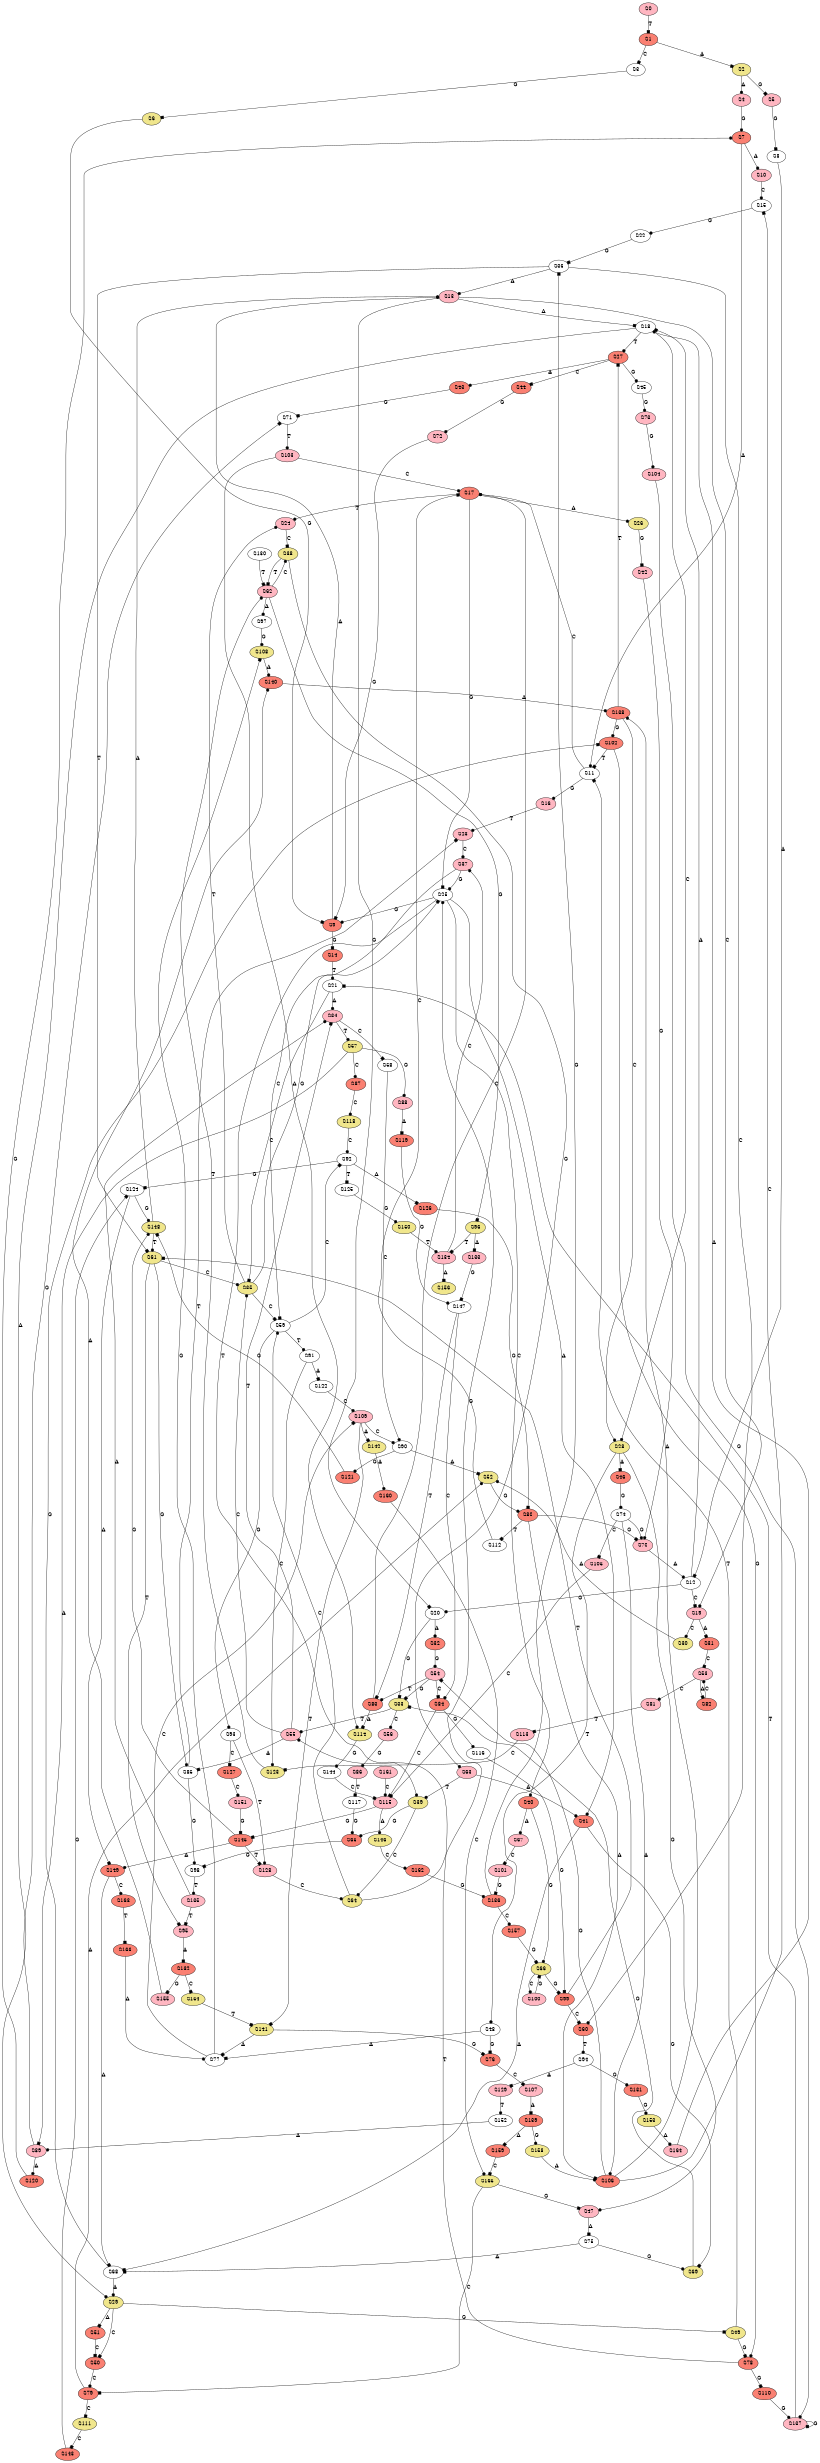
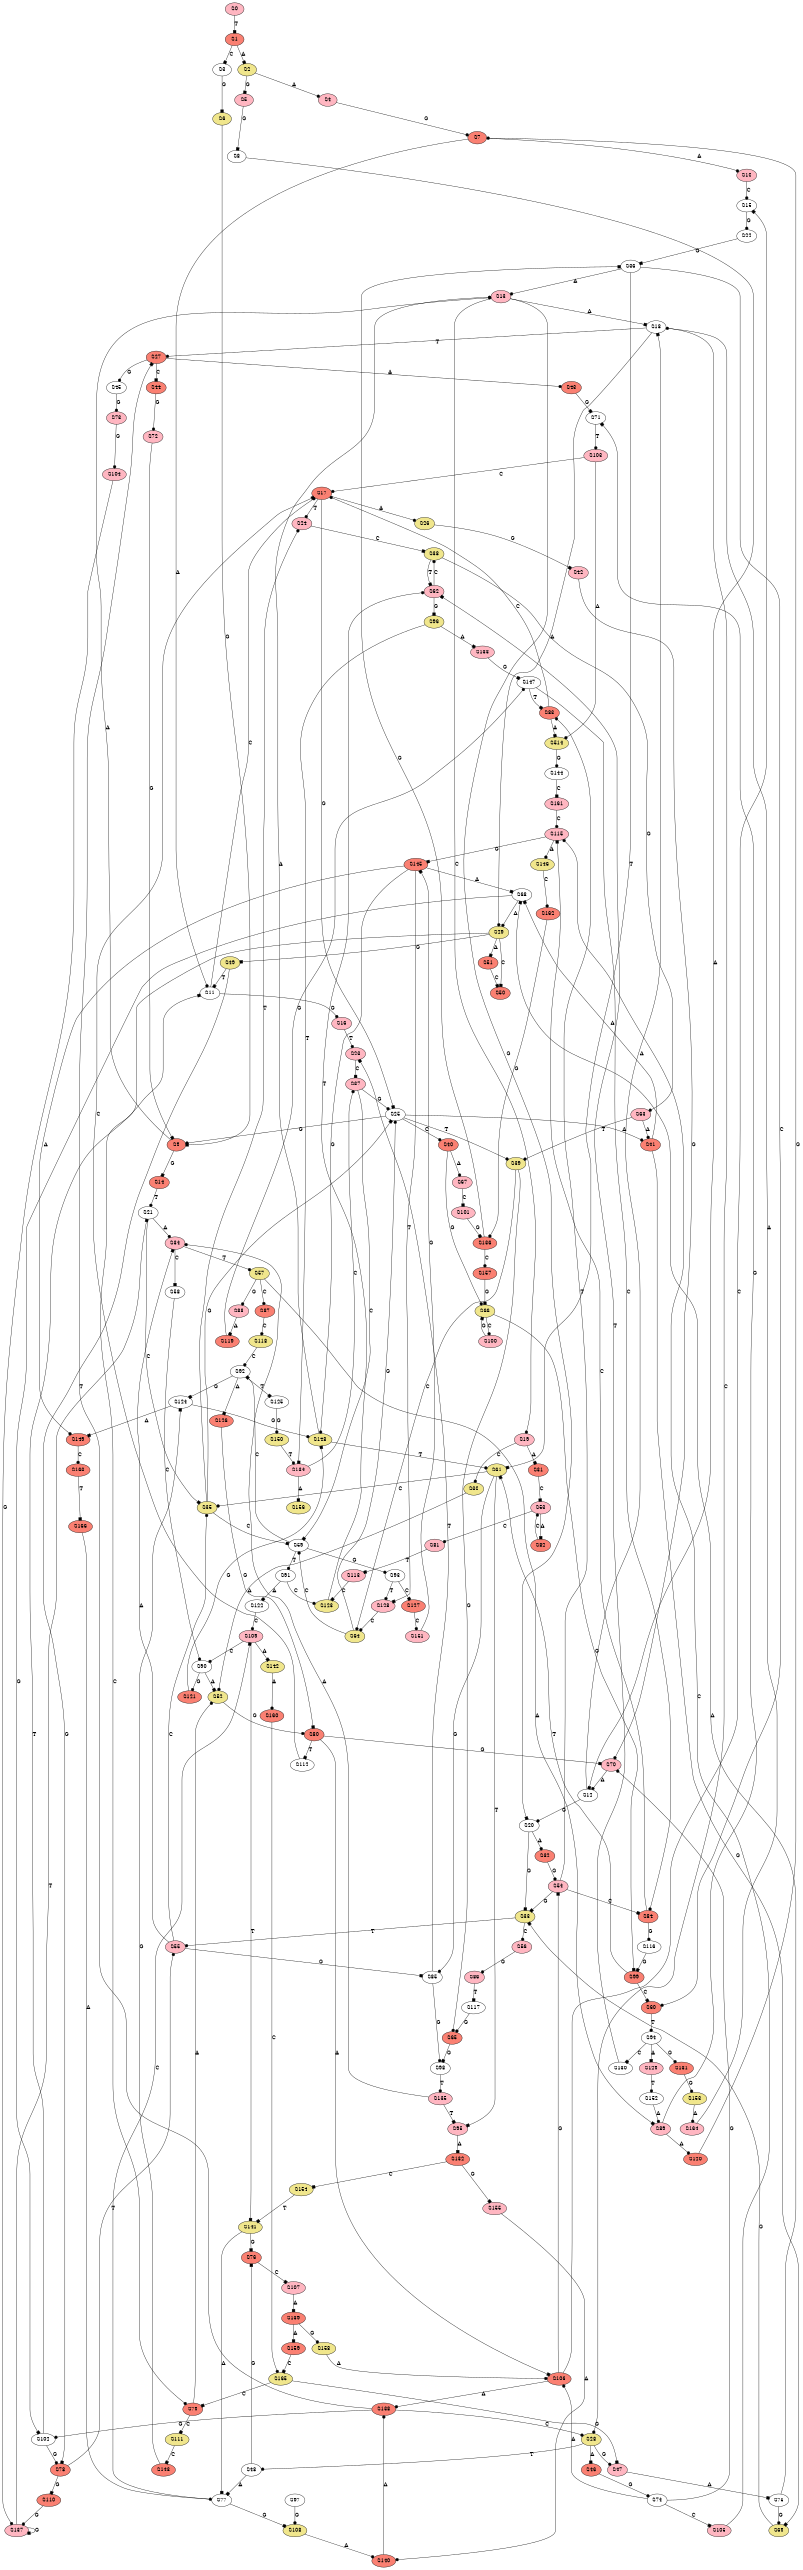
  strict digraph {
    node [fillcolor=salmon style=filled]
    edge [arrowhead=dot]
    S0 [fillcolor=lightpink]
    S1
    S2 [fillcolor=khaki]
    S3 [fillcolor=white]
    S4 [fillcolor=lightpink]
    S5 [fillcolor=lightpink]
    S6 [fillcolor=khaki]
    S7
    S8 [fillcolor=white]
    S9
    S10 [fillcolor=lightpink]
    S11 [fillcolor=white]
    S12 [fillcolor=white]
    S13 [fillcolor=lightpink]
    S14
    S15 [fillcolor=white]
    S16 [fillcolor=lightpink]
    S17
    S18 [fillcolor=white]
    S19 [fillcolor=lightpink]
    S20 [fillcolor=white]
    S21 [fillcolor=white]
    S22 [fillcolor=white]
    S23 [fillcolor=lightpink]
    S24 [fillcolor=lightpink]
    S25 [fillcolor=white]
    S26 [fillcolor=khaki]
    S27
    S28 [fillcolor=khaki]
    S29 [fillcolor=khaki]
    S30 [fillcolor=khaki]
    S31
    S32
    S33 [fillcolor=khaki]
    S34 [fillcolor=lightpink]
    S35 [fillcolor=khaki]
    S36 [fillcolor=white]
    S37 [fillcolor=lightpink]
    S38 [fillcolor=khaki]
    S39 [fillcolor=khaki]
    S40
    S41
    S42 [fillcolor=lightpink]
    S43
    S44
    S45 [fillcolor=white]
    S46
    S47 [fillcolor=lightpink]
    S48 [fillcolor=white]
    S49 [fillcolor=khaki]
    S50
    S51
    S52 [fillcolor=khaki]
    S53 [fillcolor=lightpink]
    S54 [fillcolor=lightpink]
    S55 [fillcolor=lightpink]
    S56 [fillcolor=lightpink]
    S57 [fillcolor=khaki]
    S58 [fillcolor=white]
    S59 [fillcolor=white]
    S60
    S61 [fillcolor=khaki]
    S62 [fillcolor=lightpink]
    S63 [fillcolor=lightpink]
    S64 [fillcolor=khaki]
    S65
    S66 [fillcolor=khaki]
    S67 [fillcolor=lightpink]
    S68 [fillcolor=white]
    S69 [fillcolor=khaki]
    S70 [fillcolor=lightpink]
    S71 [fillcolor=white]
    S72 [fillcolor=lightpink]
    S73 [fillcolor=lightpink]
    S74 [fillcolor=white]
    S75 [fillcolor=white]
    S76
    S77 [fillcolor=white]
    S78
    S79
    S80
    S81 [fillcolor=lightpink]
    S82
    S83
    S84
    S85 [fillcolor=white]
    S86 [fillcolor=lightpink]
    S87
    S88 [fillcolor=lightpink]
    S89 [fillcolor=lightpink]
    S90 [fillcolor=white]
    S91 [fillcolor=white]
    S92 [fillcolor=white]
    S93 [fillcolor=white]
    S94 [fillcolor=white]
    S95 [fillcolor=lightpink]
    S96 [fillcolor=khaki]
    S97 [fillcolor=white]
    S98 [fillcolor=white]
    S99
    S100 [fillcolor=lightpink]
    S101 [fillcolor=lightpink]
-   S102
+   S102 [fillcolor=white]
    S103 [fillcolor=lightpink]
    S104 [fillcolor=lightpink]
    S105 [fillcolor=lightpink]
    S106
    S107 [fillcolor=lightpink]
    S108 [fillcolor=khaki]
    S109 [fillcolor=lightpink]
    S110
    S111 [fillcolor=khaki]
    S112 [fillcolor=white]
    S113 [fillcolor=lightpink]
-   S114 [fillcolor=khaki]
+   S114 [fillcolor=khaki label=S514]
    S115 [fillcolor=lightpink]
    S116 [fillcolor=white]
    S117 [fillcolor=white]
    S118 [fillcolor=khaki]
    S119
    S120
    S121
    S122 [fillcolor=white]
    S123 [fillcolor=khaki]
    S124 [fillcolor=white]
    S125 [fillcolor=white]
    S126
    S127
    S128 [fillcolor=lightpink]
    S129 [fillcolor=lightpink]
    S130 [fillcolor=white]
    S131
    S132
    S133 [fillcolor=lightpink]
    S134 [fillcolor=lightpink]
    S135 [fillcolor=lightpink]
    S136
    S137 [fillcolor=lightpink]
    S138
    S139
    S140
    S141 [fillcolor=khaki]
    S142 [fillcolor=khaki]
    S143
    S144 [fillcolor=white]
    S145
    S146 [fillcolor=khaki]
    S147 [fillcolor=white]
    S148 [fillcolor=khaki]
    S149
    S150 [fillcolor=khaki]
    S151 [fillcolor=lightpink]
    S152 [fillcolor=white]
    S153 [fillcolor=khaki]
    S154 [fillcolor=khaki]
    S155 [fillcolor=lightpink]
    S156 [fillcolor=khaki]
    S157
    S158 [fillcolor=khaki]
    S159
    S160
    S161 [fillcolor=lightpink]
    S162
    S163
    S164 [fillcolor=lightpink]
    S165 [fillcolor=khaki]
    S166
    S0 -> S1 [arrowhead=box label=T]
    S1 -> S2 [arrowhead=box label=A]
    S1 -> S3 [arrowhead=box label=C]
    S2 -> S4 [label=A]
    S2 -> S5 [arrowhead=box label=G]
    S3 -> S6 [arrowhead=box label=G]
    S4 -> S7 [label=G]
    S5 -> S8 [arrowhead=box label=G]
    S6 -> S9 [arrowhead=box label=G]
    S7 -> S10 [label=A]
    S7 -> S11 [label=A]
    S8 -> S12 [arrowhead=box label=A]
    S9 -> S13 [label=A]
    S9 -> S14 [arrowhead=box label=G]
    S10 -> S15 [label=C]
    S11 -> S16 [label=G]
    S11 -> S17 [label=C]
    S12 -> S18 [arrowhead=box label=A]
-   S12 -> S19 [arrowhead=box label=C]
    S12 -> S20 [label=G]
    S13 -> S18 [arrowhead=box label=A]
    S13 -> S19 [label=C]
    S13 -> S20 [arrowhead=box label=G]
    S14 -> S21 [label=T]
    S15 -> S22 [label=G]
    S16 -> S23 [label=T]
    S17 -> S24 [label=T]
    S17 -> S25 [arrowhead=box label=G]
    S17 -> S26 [label=A]
    S18 -> S27 [label=T]
    S18 -> S28 [label=C]
    S18 -> S29 [label=A]
    S19 -> S30 [label=C]
    S19 -> S31 [arrowhead=box label=A]
    S20 -> S32 [label=A]
    S20 -> S33 [arrowhead=box label=G]
    S21 -> S34 [label=A]
    S21 -> S35 [arrowhead=box label=C]
    S22 -> S36 [arrowhead=box label=G]
-   S23 -> S37 [label=C]
+   S23 -> S37 [arrowhead=box label=C]
    S24 -> S38 [arrowhead=box label=C]
    S25 -> S9 [label=G]
    S25 -> S39 [label=T]
    S25 -> S40 [label=C]
    S25 -> S41 [label=A]
    S26 -> S42 [arrowhead=box label=G]
    S27 -> S43 [label=A]
    S27 -> S44 [arrowhead=box label=C]
    S27 -> S45 [label=G]
    S28 -> S46 [arrowhead=box label=A]
    S28 -> S47 [label=G]
    S28 -> S48 [label=T]
    S29 -> S49 [arrowhead=box label=G]
    S29 -> S50 [arrowhead=box label=C]
    S29 -> S51 [arrowhead=box label=A]
    S30 -> S52 [label=A]
    S31 -> S53 [arrowhead=box label=C]
    S32 -> S54 [label=G]
    S33 -> S55 [label=T]
    S33 -> S56 [label=C]
    S34 -> S57 [label=T]
    S34 -> S58 [arrowhead=box label=C]
    S35 -> S24 [label=T]
    S35 -> S25 [arrowhead=box label=G]
    S35 -> S59 [arrowhead=box label=C]
    S36 -> S13 [label=A]
    S36 -> S60 [label=C]
    S36 -> S61 [arrowhead=box label=T]
    S37 -> S25 [label=G]
    S37 -> S59 [arrowhead=box label=C]
    S38 -> S62 [arrowhead=box label=T]
    S38 -> S63 [label=G]
    S39 -> S64 [label=C]
    S39 -> S65 [label=G]
    S40 -> S66 [label=G]
    S40 -> S67 [label=A]
    S41 -> S68 [arrowhead=box label=A]
    S41 -> S69 [arrowhead=box label=G]
    S42 -> S70 [label=G]
    S43 -> S71 [arrowhead=box label=G]
    S44 -> S72 [label=G]
    S45 -> S73 [label=G]
    S46 -> S74 [label=G]
    S47 -> S75 [arrowhead=box label=A]
    S48 -> S76 [arrowhead=box label=G]
    S48 -> S77 [arrowhead=box label=A]
    S49 -> S11 [arrowhead=box label=T]
    S49 -> S78 [arrowhead=box label=G]
-   S50 -> S79 [label=C]
+   S29 -> S79 [label=C]
    S51 -> S50 [arrowhead=box label=C]
    S52 -> S80 [label=G]
    S53 -> S81 [label=C]
    S53 -> S82 [arrowhead=box label=A]
    S54 -> S33 [arrowhead=box label=G]
    S54 -> S83 [label=T]
    S54 -> S84 [arrowhead=box label=C]
-   S55 -> S34 [arrowhead=box label=T]
+   S55 -> S34 [arrowhead=box label=A]
    S55 -> S35 [label=C]
-   S55 -> S85 [arrowhead=box label=A]
+   S55 -> S85 [arrowhead=box label=G]
    S56 -> S86 [label=G]
    S57 -> S87 [label=C]
    S57 -> S88 [label=G]
    S57 -> S89 [arrowhead=box label=A]
    S58 -> S90 [label=C]
    S59 -> S91 [label=T]
    S59 -> S92 [arrowhead=box label=C]
    S59 -> S93 [label=G]
    S60 -> S94 [label=T]
    S61 -> S35 [label=C]
    S61 -> S85 [label=G]
    S61 -> S95 [arrowhead=box label=T]
    S62 -> S38 [label=C]
    S62 -> S96 [arrowhead=box label=G]
-   S62 -> S97 [label=A]
    S63 -> S39 [label=T]
    S63 -> S41 [label=A]
    S64 -> S25 [label=G]
    S64 -> S59 [label=C]
    S65 -> S98 [arrowhead=box label=G]
    S66 -> S99 [arrowhead=box label=G]
    S66 -> S100 [label=C]
    S67 -> S101 [arrowhead=box label=C]
    S68 -> S29 [label=A]
    S68 -> S102 [arrowhead=box label=G]
    S69 -> S33 [arrowhead=box label=G]
    S70 -> S12 [label=A]
    S71 -> S103 [label=T]
    S72 -> S9 [arrowhead=box label=G]
    S73 -> S104 [label=G]
    S74 -> S70 [label=G]
    S74 -> S105 [arrowhead=box label=C]
    S74 -> S106 [label=A]
    S75 -> S68 [arrowhead=box label=A]
    S75 -> S69 [label=G]
    S76 -> S107 [arrowhead=box label=C]
    S77 -> S108 [arrowhead=box label=G]
    S77 -> S109 [arrowhead=box label=C]
    S78 -> S55 [label=T]
    S78 -> S110 [arrowhead=box label=G]
    S79 -> S52 [label=A]
    S79 -> S111 [arrowhead=box label=C]
    S80 -> S70 [arrowhead=box label=G]
    S80 -> S106 [arrowhead=box label=A]
    S80 -> S112 [arrowhead=box label=T]
    S81 -> S113 [arrowhead=box label=T]
    S82 -> S53 [label=C]
    S83 -> S17 [label=C]
    S83 -> S114 [arrowhead=box label=A]
    S84 -> S115 [arrowhead=box label=C]
    S84 -> S116 [label=G]
    S85 -> S23 [arrowhead=box label=T]
    S85 -> S98 [label=G]
    S86 -> S117 [arrowhead=box label=T]
    S87 -> S118 [label=C]
    S88 -> S119 [arrowhead=box label=A]
    S89 -> S71 [arrowhead=box label=G]
    S89 -> S120 [label=A]
    S90 -> S52 [arrowhead=box label=A]
    S90 -> S121 [label=G]
    S91 -> S122 [arrowhead=box label=A]
    S91 -> S123 [label=C]
    S92 -> S124 [arrowhead=box label=G]
    S92 -> S125 [arrowhead=box label=T]
    S92 -> S126 [arrowhead=box label=A]
    S93 -> S127 [arrowhead=box label=C]
    S93 -> S128 [label=T]
    S94 -> S129 [arrowhead=box label=A]
+   S94 -> S130 [arrowhead=box label=C]
    S94 -> S131 [label=G]
    S95 -> S132 [arrowhead=box label=A]
    S96 -> S133 [arrowhead=box label=A]
    S96 -> S134 [arrowhead=box label=T]
    S97 -> S108 [label=G]
    S98 -> S135 [label=T]
    S99 -> S60 [arrowhead=box label=C]
    S99 -> S61 [arrowhead=box label=T]
    S100 -> S66 [arrowhead=box label=G]
    S101 -> S136 [arrowhead=box label=G]
    S102 -> S11 [arrowhead=box label=T]
    S102 -> S78 [label=G]
    S103 -> S17 [label=C]
    S103 -> S114 [label=A]
    S104 -> S137 [label=G]
    S105 -> S115 [label=C]
    S106 -> S15 [arrowhead=box label=C]
    S106 -> S54 [arrowhead=box label=G]
    S106 -> S138 [label=A]
    S107 -> S139 [arrowhead=box label=A]
    S108 -> S140 [label=A]
    S109 -> S90 [label=C]
    S109 -> S141 [arrowhead=box label=T]
    S109 -> S142 [arrowhead=box label=A]
    S110 -> S137 [label=G]
    S111 -> S143 [arrowhead=box label=C]
    S112 -> S17 [arrowhead=box label=C]
    S113 -> S123 [arrowhead=box label=C]
    S114 -> S144 [label=G]
    S115 -> S145 [arrowhead=box label=G]
    S115 -> S146 [label=A]
    S116 -> S99 [arrowhead=box label=G]
    S117 -> S65 [label=G]
    S118 -> S92 [label=C]
    S119 -> S147 [label=G]
    S120 -> S7 [label=G]
    S121 -> S148 [arrowhead=box label=G]
    S122 -> S109 [label=C]
    S123 -> S62 [label=T]
    S124 -> S148 [label=G]
    S124 -> S149 [arrowhead=box label=A]
    S125 -> S150 [label=G]
    S126 -> S80 [arrowhead=box label=G]
    S127 -> S151 [label=C]
    S128 -> S64 [label=C]
    S129 -> S152 [label=T]
    S130 -> S62 [arrowhead=box label=T]
    S131 -> S153 [label=G]
    S132 -> S154 [arrowhead=box label=C]
    S132 -> S155 [arrowhead=box label=G]
    S133 -> S147 [arrowhead=box label=G]
    S134 -> S37 [label=C]
    S134 -> S156 [arrowhead=box label=A]
    S135 -> S34 [label=A]
    S135 -> S95 [arrowhead=box label=T]
    S136 -> S36 [arrowhead=box label=G]
    S136 -> S157 [label=C]
    S137 -> S21 [arrowhead=box label=T]
    S137 -> S137 [arrowhead=box label=G]
    S138 -> S27 [arrowhead=box label=T]
    S138 -> S28 [label=C]
    S138 -> S102 [label=G]
    S139 -> S158 [label=G]
    S139 -> S159 [arrowhead=box label=A]
    S140 -> S138 [label=A]
    S141 -> S76 [arrowhead=box label=G]
    S141 -> S77 [arrowhead=box label=A]
    S142 -> S160 [label=A]
    S143 -> S124 [arrowhead=box label=G]
-   S144 -> S115 [arrowhead=box label=C]
+   S144 -> S161 [arrowhead=box label=C]
    S145 -> S128 [arrowhead=box label=T]
    S145 -> S148 [label=G]
    S145 -> S149 [label=A]
    S146 -> S162 [label=C]
    S147 -> S83 [arrowhead=box label=T]
    S147 -> S84 [label=C]
    S148 -> S13 [label=A]
    S148 -> S61 [label=T]
-   S149 -> S68 [arrowhead=box label=A]
+   S145 -> S68 [arrowhead=box label=A]
    S149 -> S163 [label=C]
    S150 -> S134 [label=T]
    S151 -> S145 [arrowhead=box label=G]
    S152 -> S89 [label=A]
    S153 -> S164 [label=A]
    S154 -> S141 [arrowhead=box label=T]
    S155 -> S140 [label=A]
    S157 -> S66 [arrowhead=box label=G]
    S158 -> S106 [label=A]
    S159 -> S165 [arrowhead=box label=C]
    S160 -> S165 [label=C]
    S161 -> S115 [label=C]
    S162 -> S136 [label=G]
    S163 -> S166 [arrowhead=box label=T]
    S164 -> S18 [label=A]
    S165 -> S47 [arrowhead=box label=G]
    S165 -> S79 [arrowhead=box label=C]
    S166 -> S77 [label=A]
  }
